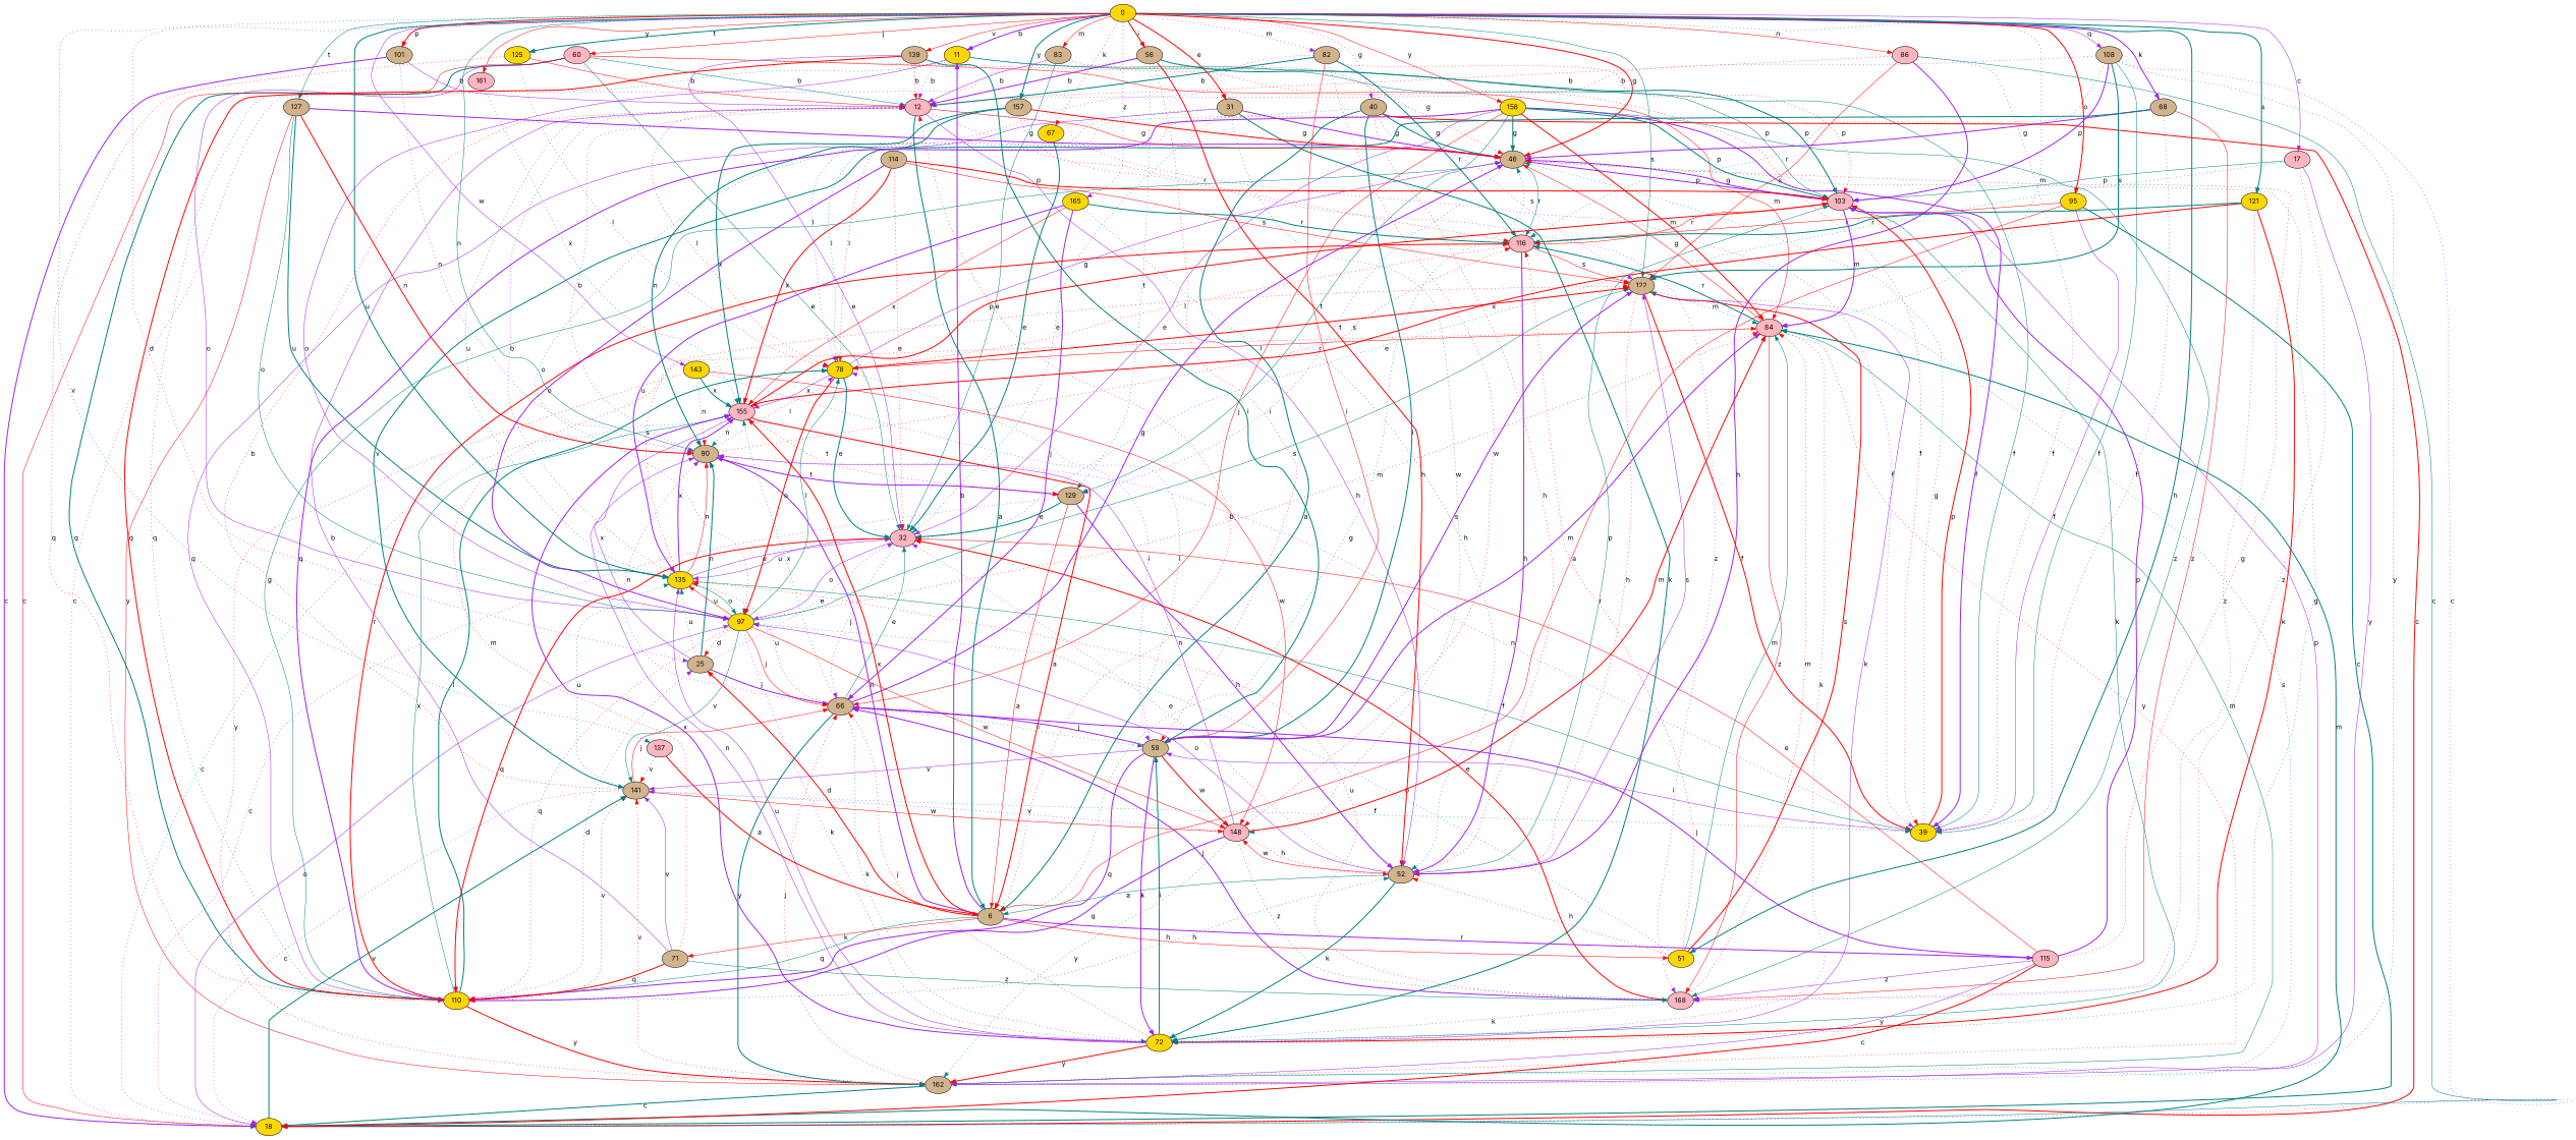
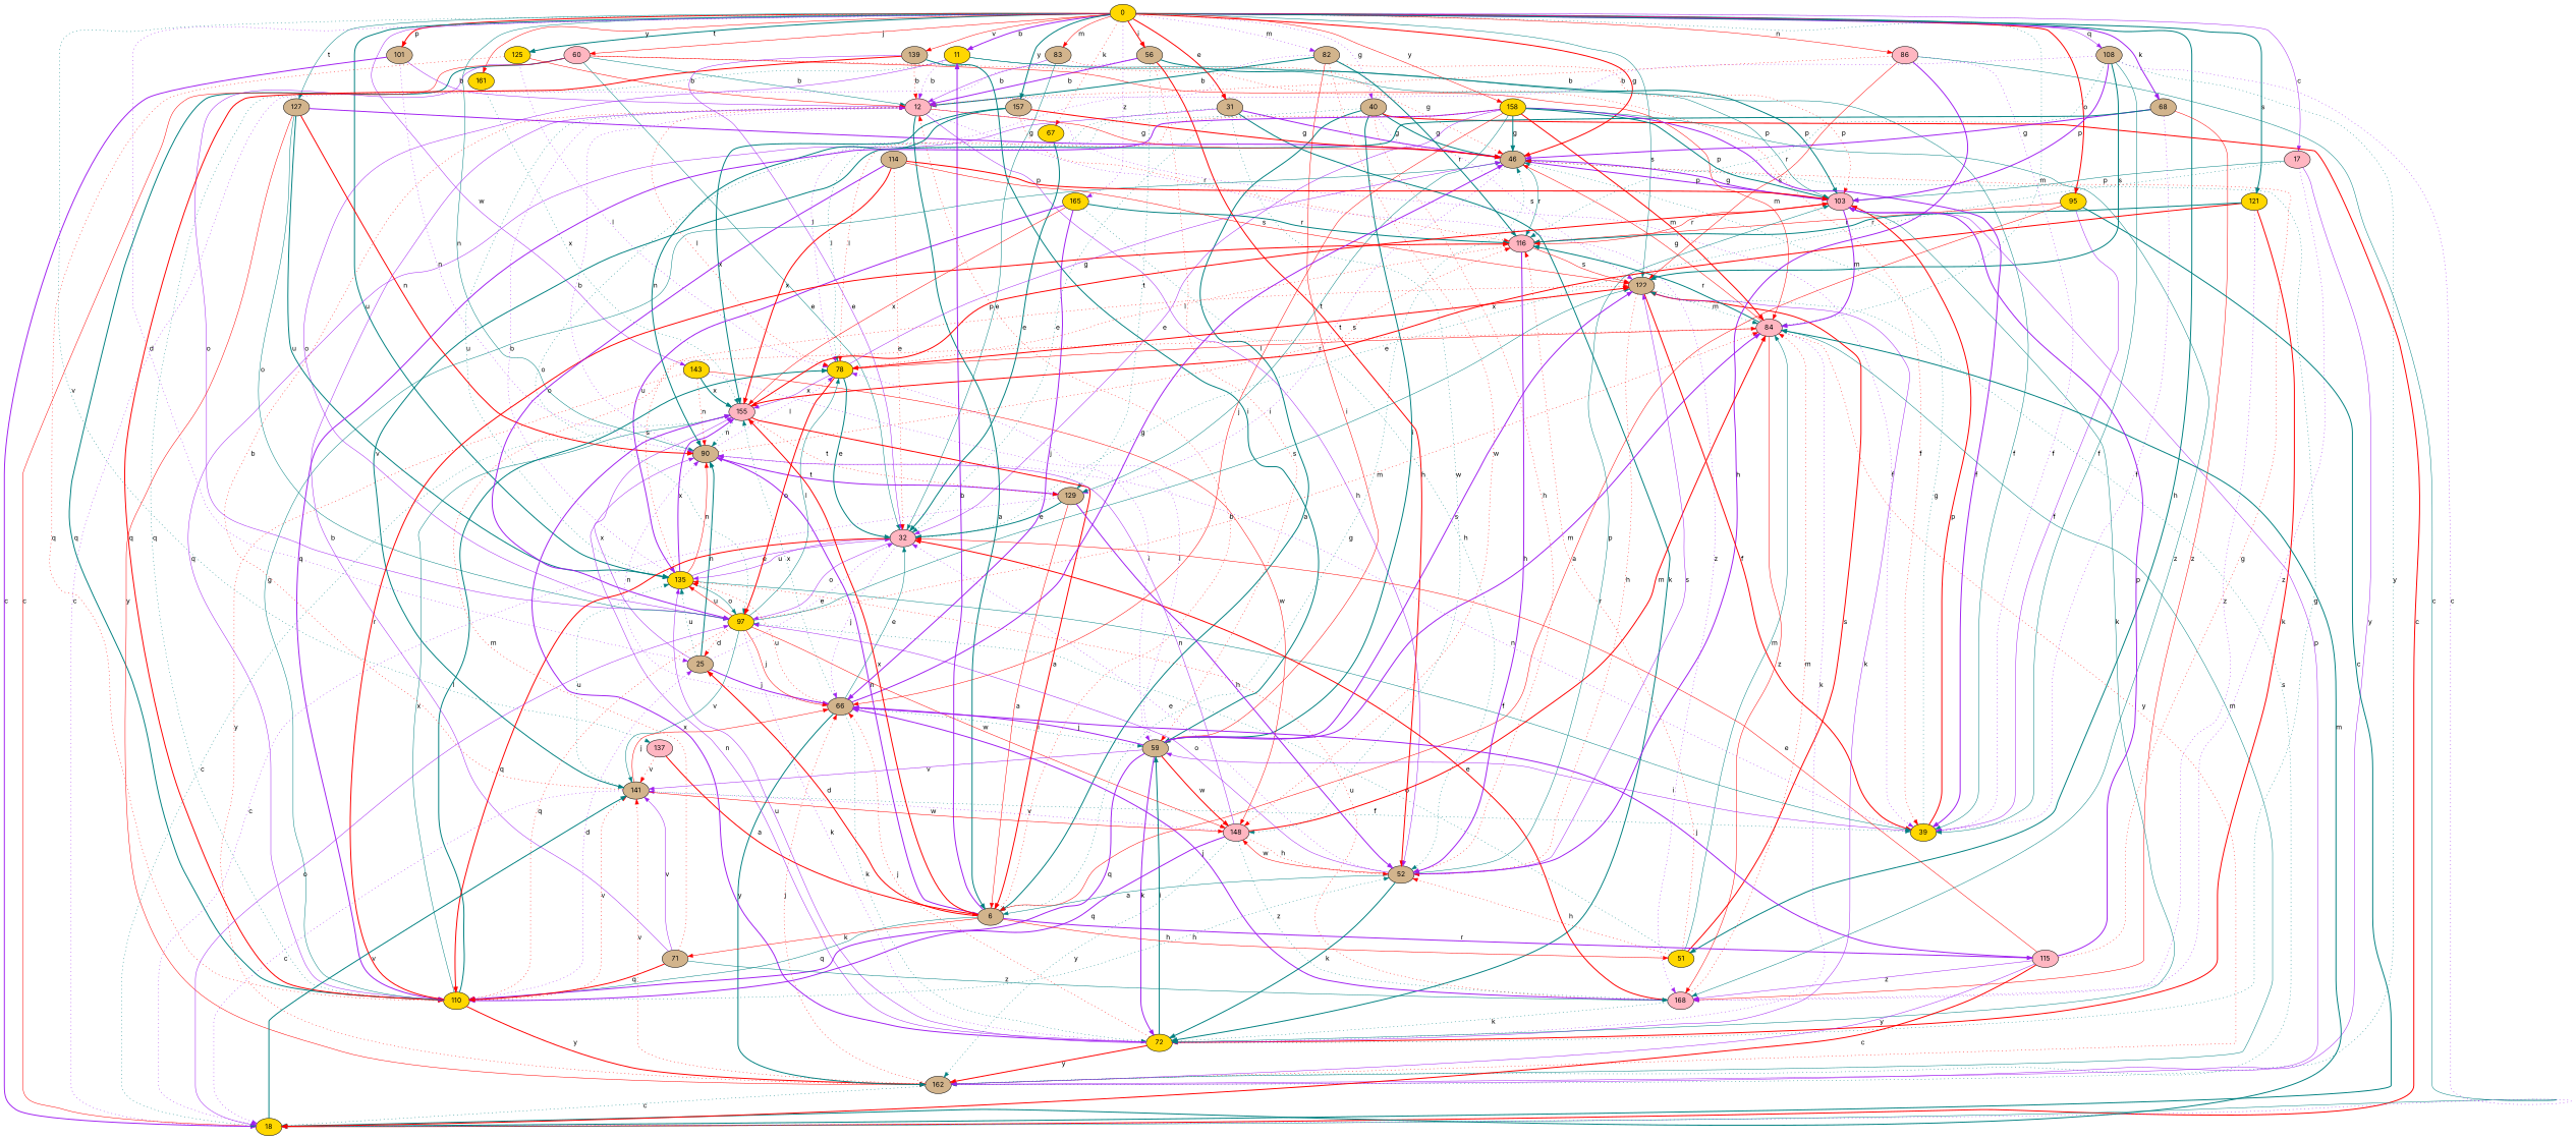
  strict digraph {
    fontname=Inter
    node [fillcolor=tan fontname=Inter style=filled]
    edge [color=red fontname=Inter style=bold]
    0 [fillcolor=gold]
    11 [fillcolor=gold]
    17 [fillcolor=lightpink]
    25
    31
    40
    46
    51 [fillcolor=gold]
    56
    60 [fillcolor=lightpink]
    67 [fillcolor=gold]
    68
    82
    83
    84 [fillcolor=lightpink]
    86 [fillcolor=lightpink]
    90
    95 [fillcolor=gold]
    101
    108
    121 [fillcolor=gold]
    122
    125 [fillcolor=gold]
    127
    135 [fillcolor=gold]
    137 [fillcolor=lightpink]
    139
    143 [fillcolor=gold]
    157
    158 [fillcolor=gold]
-   161 [fillcolor=lightpink]
+   161 [fillcolor=gold]
    165 [fillcolor=gold]
    12 [fillcolor=lightpink]
    110 [fillcolor=gold]
    39 [fillcolor=gold]
    97 [fillcolor=gold]
    103 [fillcolor=lightpink]
    168 [fillcolor=lightpink]
    32 [fillcolor=lightpink]
    162
    155 [fillcolor=lightpink]
    66
    72 [fillcolor=gold]
    148 [fillcolor=lightpink]
    6
    52
    78 [fillcolor=gold]
    18 [fillcolor=gold]
    59
    116 [fillcolor=lightpink]
    129
    141
    114
    71
    115 [fillcolor=lightpink]
    0 -> 11 [color=purple label=b]
    0 -> 17 [color=purple label=c style=solid]
    0 -> 25 [color=purple label=d style=dotted]
    0 -> 31 [label=e]
    0 -> 40 [color=purple label=g style=dotted]
    0 -> 46 [label=g]
    0 -> 51 [color=teal label=h]
    0 -> 56 [label=i]
    0 -> 60 [label=j style=solid]
    0 -> 67 [label=k style=dotted]
    0 -> 68 [color=purple label=k]
    0 -> 82 [color=purple label=m style=dotted]
    0 -> 83 [label=m style=solid]
    0 -> 84 [color=teal label=m style=dotted]
    0 -> 86 [label=n style=solid]
    0 -> 90 [color=teal label=n style=solid]
    0 -> 95 [label=o]
    0 -> 101 [label=p]
    0 -> 108 [color=purple label=q style=solid]
    0 -> 121 [color=teal label=s]
    0 -> 122 [color=teal label=s style=solid]
    0 -> 125 [color=teal label=t]
    0 -> 127 [color=teal label=t style=solid]
    0 -> 135 [color=teal label=u]
    0 -> 137 [color=teal label=v style=dotted]
    0 -> 139 [label=v style=solid]
    0 -> 143 [color=purple label=w style=solid]
    0 -> 157 [color=teal label=y]
    0 -> 158 [label=y style=solid]
    0 -> 161 [label=y style=solid]
    0 -> 165 [color=purple label=z style=dotted]
    11 -> 12 [color=purple label=b style=dotted]
    11 -> 110 [color=teal label=q style=dotted]
    11 -> 39 [color=teal label=f style=solid]
    11 -> 97 [color=purple label=o style=solid]
    11 -> 103 [color=teal label=p style=solid]
    17 -> 103 [color=teal label=p style=solid]
    17 -> 168 [color=purple label=z style=dotted]
    17 -> 32 [color=teal label=e style=dotted]
    17 -> 162 [color=purple label=y style=solid]
    25 -> 90 [color=teal label=n]
    25 -> 135 [color=teal label=u style=dotted]
    25 -> 32 [color=purple label=e style=dotted]
    25 -> 155 [color=purple label=x style=solid]
    25 -> 66 [color=purple label=j]
    31 -> 46 [color=purple label=g]
    31 -> 110 [color=purple label=q style=solid]
    31 -> 97 [color=teal label=o style=dotted]
    31 -> 32 [color=teal label=e style=dotted]
    31 -> 72 [color=teal label=k]
    31 -> 148 [color=teal label=w style=dotted]
    40 -> 46 [color=teal label=g]
    40 -> 122 [color=purple label=s style=dotted]
    40 -> 6 [color=teal label=a]
    40 -> 52 [label=h style=dotted]
    40 -> 78 [color=teal label=l style=dotted]
    40 -> 18 [label=c]
    40 -> 59 [color=teal label=i]
    46 -> 103 [color=purple label=p]
    46 -> 116 [color=teal label=r style=solid]
    46 -> 129 [color=purple label=t style=dotted]
    51 -> 84 [color=teal label=m style=solid]
    51 -> 122 [label=s]
    51 -> 97 [color=teal label=o style=dotted]
    51 -> 52 [label=h style=dotted]
    51 -> 116 [label=r style=dotted]
    56 -> 12 [color=purple label=b]
    56 -> 103 [color=teal label=p]
    56 -> 52 [label=h]
    56 -> 18 [color=purple label=c style=dotted]
    56 -> 59 [label=i style=dotted]
    56 -> 129 [color=teal label=t style=dotted]
    60 -> 84 [label=m style=solid]
    60 -> 12 [color=teal label=b style=solid]
    60 -> 110 [color=teal label=q]
    60 -> 39 [label=f style=dotted]
    60 -> 97 [color=purple label=o style=solid]
    60 -> 32 [color=teal label=e style=solid]
    60 -> 18 [label=c style=solid]
    67 -> 32 [color=teal label=e]
    68 -> 46 [color=purple label=g]
    68 -> 39 [color=purple label=f style=dotted]
    68 -> 168 [label=z style=solid]
    68 -> 141 [color=teal label=v]
    82 -> 12 [color=teal label=b]
    82 -> 103 [label=p style=dotted]
    82 -> 148 [label=w style=dotted]
    82 -> 78 [color=purple label=l style=dotted]
    82 -> 59 [label=i style=solid]
    82 -> 116 [color=teal label=r]
    83 -> 46 [label=g style=dotted]
    83 -> 12 [color=purple label=b style=solid]
    83 -> 32 [color=teal label=e style=solid]
    84 -> 46 [label=g style=solid]
    84 -> 168 [label=z style=solid]
    84 -> 162 [label=y style=dotted]
    84 -> 72 [color=purple label=k style=dotted]
    84 -> 78 [label=l style=solid]
    84 -> 116 [color=teal label=r]
    86 -> 122 [label=s style=solid]
    86 -> 12 [label=b style=dotted]
    86 -> 39 [color=purple label=f style=dotted]
    86 -> 52 [color=purple label=h]
    86 -> 18 [color=teal label=c style=solid]
    90 -> 12 [color=purple label=b style=dotted]
    90 -> 78 [color=purple label=l style=dotted]
    90 -> 116 [label=r style=dotted]
    90 -> 129 [color=purple label=t]
    95 -> 39 [color=purple label=f style=solid]
    95 -> 6 [label=a style=solid]
    95 -> 18 [color=teal label=c]
    95 -> 116 [label=r style=solid]
    101 -> 90 [color=purple label=n style=dotted]
    101 -> 12 [color=purple label=b style=solid]
    101 -> 18 [color=purple label=c]
    108 -> 122 [color=teal label=s]
    108 -> 12 [color=purple label=b style=dotted]
    108 -> 39 [color=teal label=f style=solid]
    108 -> 103 [color=purple label=p]
    108 -> 162 [color=teal label=y style=dotted]
    108 -> 18 [color=purple label=c style=dotted]
    108 -> 116 [color=teal label=r style=dotted]
    121 -> 168 [color=purple label=z style=dotted]
    121 -> 155 [label=x]
    121 -> 72 [label=k]
    121 -> 116 [color=teal label=r]
    122 -> 84 [color=teal label=m style=dotted]
    122 -> 39 [label=f]
    122 -> 72 [color=purple label=k style=solid]
    122 -> 52 [label=h style=dotted]
    125 -> 12 [label=b style=solid]
    125 -> 110 [label=q style=dotted]
    125 -> 78 [color=purple label=l style=dotted]
    127 -> 46 [color=purple label=g]
    127 -> 90 [label=n]
    127 -> 135 [color=teal label=u]
    127 -> 97 [color=teal label=o style=solid]
    127 -> 162 [label=y style=solid]
    135 -> 90 [label=n style=solid]
    135 -> 122 [label=s style=dotted]
    135 -> 12 [color=purple label=b style=dotted]
    135 -> 39 [color=teal label=f style=solid]
    135 -> 97 [color=teal label=o style=solid]
    135 -> 32 [color=purple label=e style=solid]
    135 -> 155 [color=purple label=x]
    137 -> 6 [label=a]
    137 -> 141 [label=v style=dotted]
    139 -> 12 [label=b style=dotted]
    139 -> 110 [label=q]
    139 -> 32 [color=purple label=e style=solid]
    139 -> 59 [color=teal label=i]
    143 -> 90 [label=n style=dotted]
    143 -> 162 [label=y style=dotted]
    143 -> 155 [color=teal label=x]
    143 -> 148 [label=w style=solid]
    143 -> 59 [color=purple label=i style=dotted]
    157 -> 46 [label=g]
    157 -> 90 [color=teal label=n]
    157 -> 155 [color=teal label=x]
    157 -> 116 [label=r style=dotted]
    158 -> 46 [color=teal label=g]
    158 -> 84 [label=m]
    158 -> 110 [color=purple label=q]
    158 -> 39 [color=purple label=f]
    158 -> 103 [color=teal label=p]
    158 -> 168 [color=teal label=z style=solid]
    158 -> 32 [color=purple label=e style=solid]
    158 -> 66 [label=j style=solid]
    158 -> 78 [label=l style=dotted]
    158 -> 129 [color=teal label=t style=solid]
    161 -> 155 [color=teal label=x style=dotted]
    165 -> 135 [color=purple label=u]
    165 -> 155 [label=x style=solid]
    165 -> 66 [color=purple label=j]
    165 -> 52 [color=teal label=h style=dotted]
    165 -> 116 [color=teal label=r]
    12 -> 46 [label=g style=solid]
    12 -> 135 [color=teal label=u style=dotted]
    12 -> 39 [color=purple label=f style=dotted]
    12 -> 168 [color=purple label=z style=dotted]
    12 -> 6 [color=teal label=a]
    12 -> 52 [color=purple label=h style=solid]
    12 -> 78 [label=l style=dotted]
    110 -> 25 [color=purple label=d style=dotted]
    110 -> 46 [color=teal label=g style=solid]
    110 -> 162 [label=y]
    110 -> 155 [color=teal label=x style=solid]
    110 -> 52 [color=teal label=h style=dotted]
    110 -> 78 [color=teal label=l]
    110 -> 116 [label=r]
    110 -> 141 [label=v style=dotted]
    39 -> 46 [color=teal label=g style=dotted]
    39 -> 90 [color=purple label=n style=dotted]
    39 -> 103 [label=p]
    39 -> 59 [color=purple label=i style=solid]
    97 -> 25 [label=d style=dotted]
    97 -> 84 [label=m style=dotted]
    97 -> 122 [color=teal label=s style=solid]
    97 -> 135 [label=u style=solid]
    97 -> 110 [label=q style=dotted]
    97 -> 66 [label=j style=solid]
    97 -> 72 [color=purple label=k style=dotted]
    97 -> 148 [label=w style=solid]
    97 -> 78 [color=teal label=l style=solid]
    97 -> 141 [color=teal label=v style=solid]
    103 -> 46 [color=purple label=g]
    103 -> 84 [color=purple label=m]
    103 -> 72 [color=teal label=k style=solid]
    103 -> 116 [label=r style=solid]
    168 -> 84 [label=m style=dotted]
    168 -> 135 [label=u style=dotted]
    168 -> 32 [label=e]
    168 -> 66 [color=purple label=j]
    168 -> 72 [color=teal label=k style=dotted]
    32 -> 135 [color=purple label=u style=solid]
    32 -> 110 [label=q]
    32 -> 97 [color=purple label=o style=solid]
    32 -> 66 [color=purple label=j style=dotted]
    162 -> 84 [color=teal label=m style=solid]
    162 -> 122 [color=teal label=s style=dotted]
    162 -> 103 [color=purple label=p style=solid]
    162 -> 66 [label=j style=dotted]
-   162 -> 18 [color=teal label=c]
+   162 -> 18 [color=teal label=c style=dotted]
    162 -> 141 [label=v style=dotted]
    155 -> 90 [color=teal label=n style=dotted]
    155 -> 103 [label=p]
    155 -> 6 [label=a]
    155 -> 18 [color=teal label=c style=dotted]
    155 -> 129 [label=t style=dotted]
    66 -> 46 [color=purple label=g]
    66 -> 90 [color=purple label=n style=dotted]
    66 -> 135 [label=u style=dotted]
    66 -> 32 [color=teal label=e style=solid]
    66 -> 162 [color=teal label=y]
    66 -> 155 [color=teal label=x style=dotted]
    66 -> 72 [color=teal label=k style=dotted]
    66 -> 59 [color=teal label=i style=dotted]
    72 -> 46 [color=teal label=g style=dotted]
    72 -> 90 [color=purple label=n style=solid]
    72 -> 135 [color=purple label=u style=solid]
    72 -> 162 [label=y]
    72 -> 155 [color=purple label=x]
    72 -> 66 [label=j style=dotted]
    72 -> 59 [color=teal label=i]
    148 -> 84 [label=m]
    148 -> 90 [color=purple label=n style=solid]
    148 -> 110 [color=purple label=q]
    148 -> 168 [color=teal label=z style=dotted]
    148 -> 162 [color=teal label=y style=dotted]
    148 -> 52 [label=h style=dotted]
    148 -> 141 [color=purple label=v style=dotted]
    6 -> 11 [color=purple label=b]
    6 -> 25 [label=d]
    6 -> 46 [color=teal label=g style=dotted]
    6 -> 51 [label=h style=solid]
    6 -> 90 [color=purple label=n]
    6 -> 12 [label=b style=dotted]
    6 -> 110 [color=teal label=q style=solid]
    6 -> 155 [label=x]
    6 -> 71 [label=k style=solid]
    6 -> 115 [color=purple label=r]
    52 -> 122 [color=purple label=s style=solid]
    52 -> 97 [color=purple label=o style=solid]
    52 -> 103 [color=teal label=p style=solid]
    52 -> 32 [color=purple label=e style=dotted]
    52 -> 72 [color=teal label=k]
    52 -> 148 [label=w style=solid]
    52 -> 6 [color=teal label=a style=solid]
    78 -> 46 [color=purple label=g style=solid]
    78 -> 122 [label=s]
    78 -> 97 [label=o]
    78 -> 32 [color=teal label=e]
    78 -> 155 [color=purple label=x style=solid]
    18 -> 84 [color=teal label=m]
    18 -> 97 [color=purple label=o style=solid]
    18 -> 141 [color=teal label=v]
    59 -> 84 [color=purple label=m]
    59 -> 122 [color=purple label=s]
    59 -> 110 [color=purple label=q]
    59 -> 66 [color=purple label=j]
    59 -> 72 [color=purple label=k]
    59 -> 148 [label=w]
    59 -> 78 [color=purple label=l style=dotted]
    59 -> 141 [color=purple label=v style=solid]
    116 -> 122 [label=s style=solid]
    116 -> 52 [color=purple label=h]
    116 -> 78 [label=l style=dotted]
    129 -> 32 [color=teal label=e]
    129 -> 6 [label=a style=solid]
    129 -> 52 [color=purple label=h]
    129 -> 18 [color=purple label=c style=dotted]
    141 -> 135 [color=teal label=u style=dotted]
    141 -> 12 [label=b style=dotted]
    141 -> 39 [color=teal label=f style=dotted]
    141 -> 66 [label=j style=solid]
    141 -> 148 [label=w style=solid]
    141 -> 18 [color=purple label=c style=dotted]
    114 -> 122 [label=s style=solid]
    114 -> 97 [color=purple label=o]
    114 -> 103 [label=p]
    114 -> 32 [label=e style=dotted]
    114 -> 155 [label=x]
    71 -> 84 [label=m style=dotted]
    71 -> 12 [color=purple label=b style=solid]
    71 -> 110 [label=q]
    71 -> 168 [color=teal label=z style=solid]
    71 -> 141 [color=purple label=v style=solid]
    115 -> 46 [label=g style=dotted]
    115 -> 103 [color=purple label=p]
    115 -> 168 [color=purple label=z style=solid]
    115 -> 32 [label=e style=solid]
    115 -> 162 [color=purple label=y style=solid]
    115 -> 66 [color=purple label=j]
    115 -> 18 [label=c]
  }
